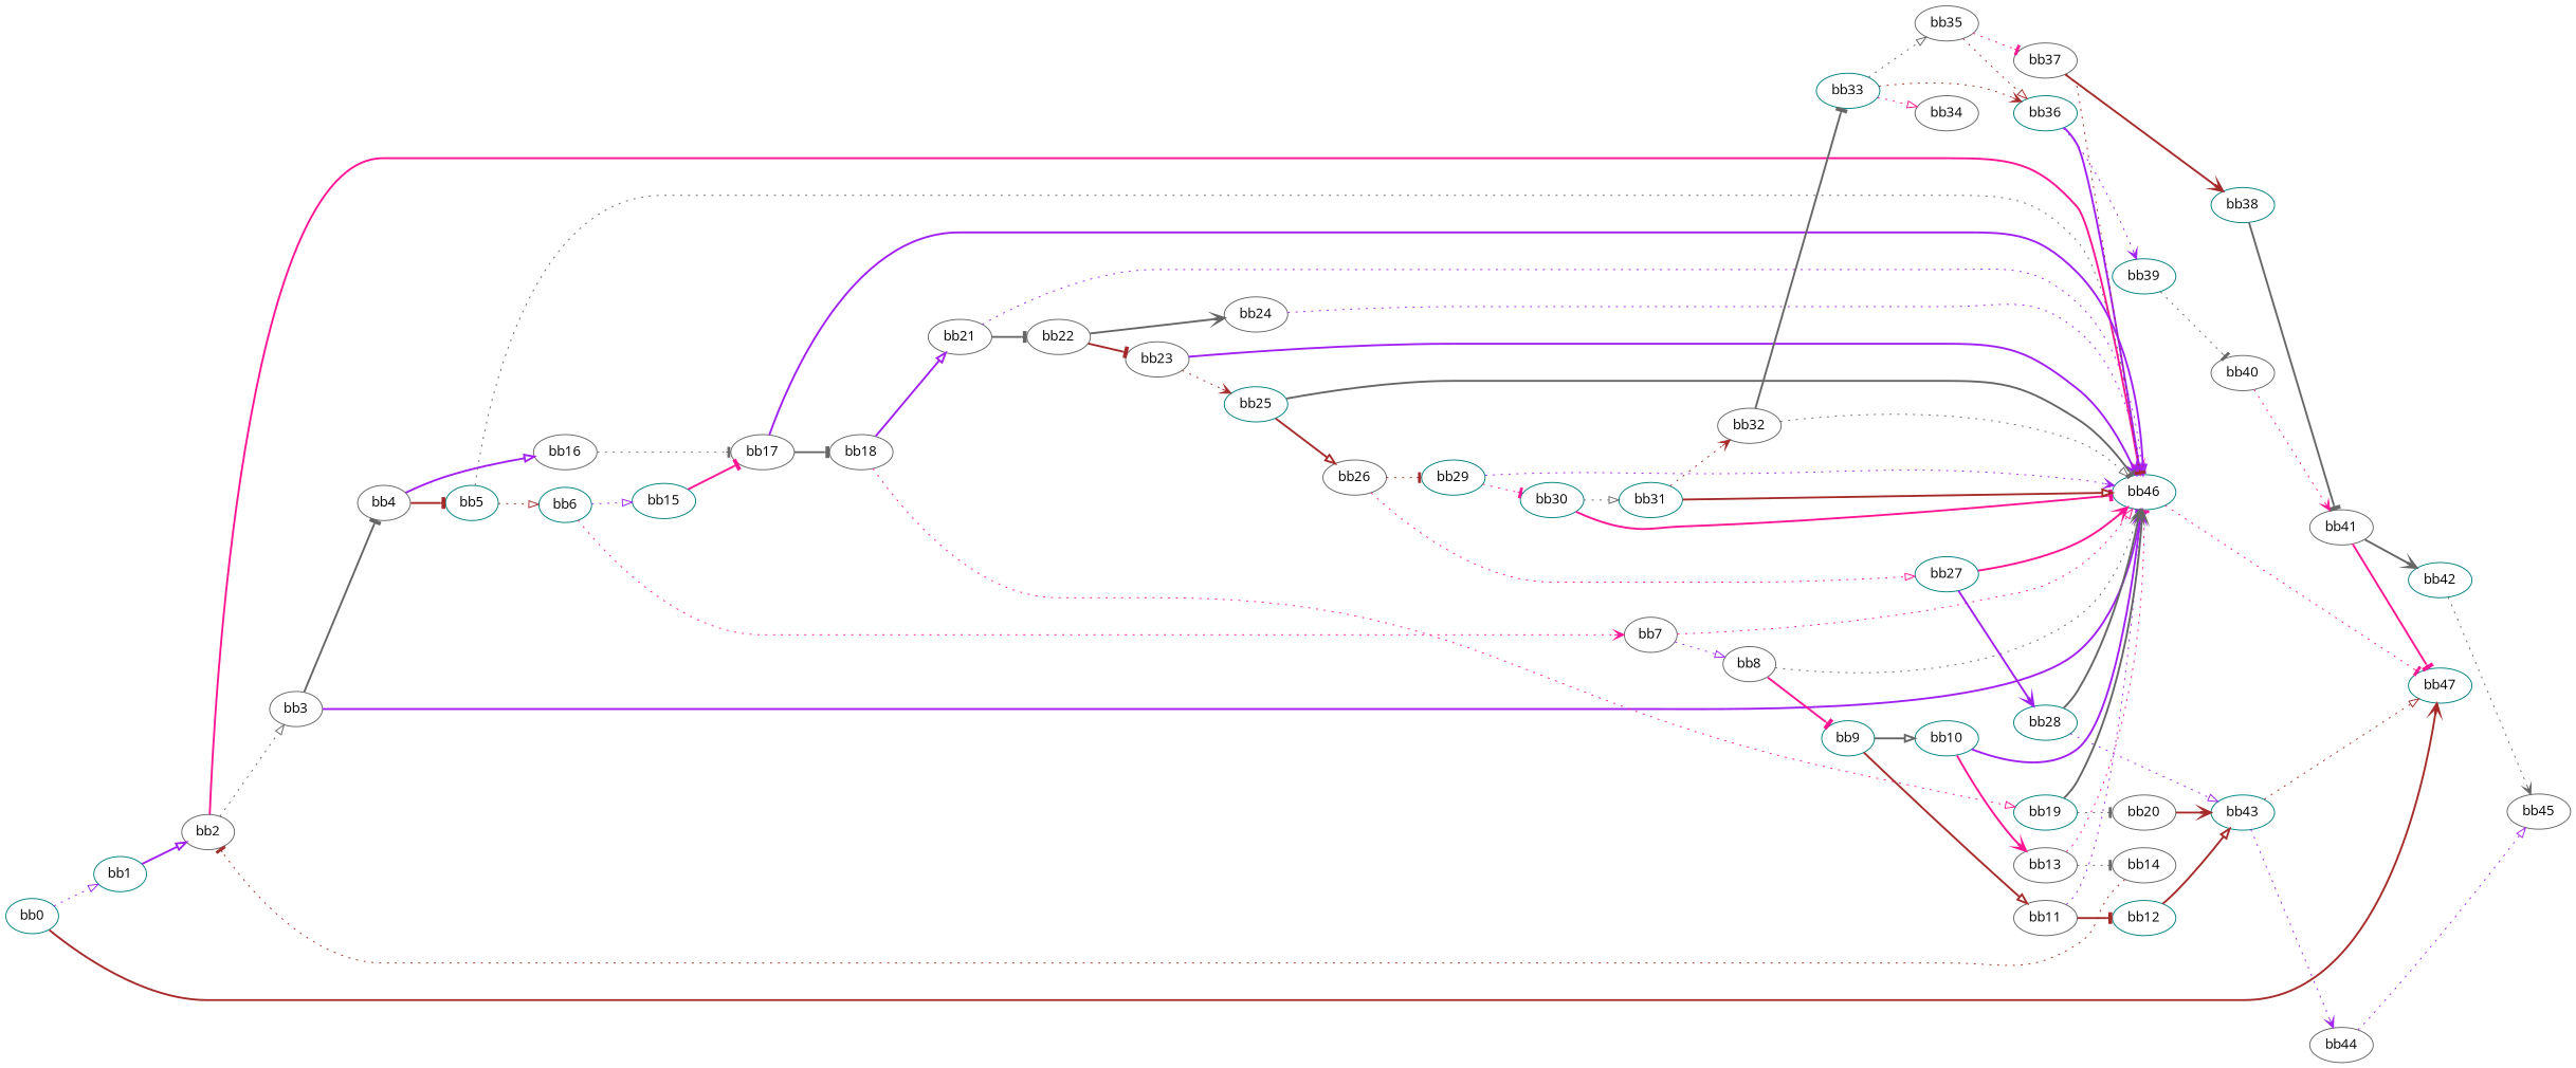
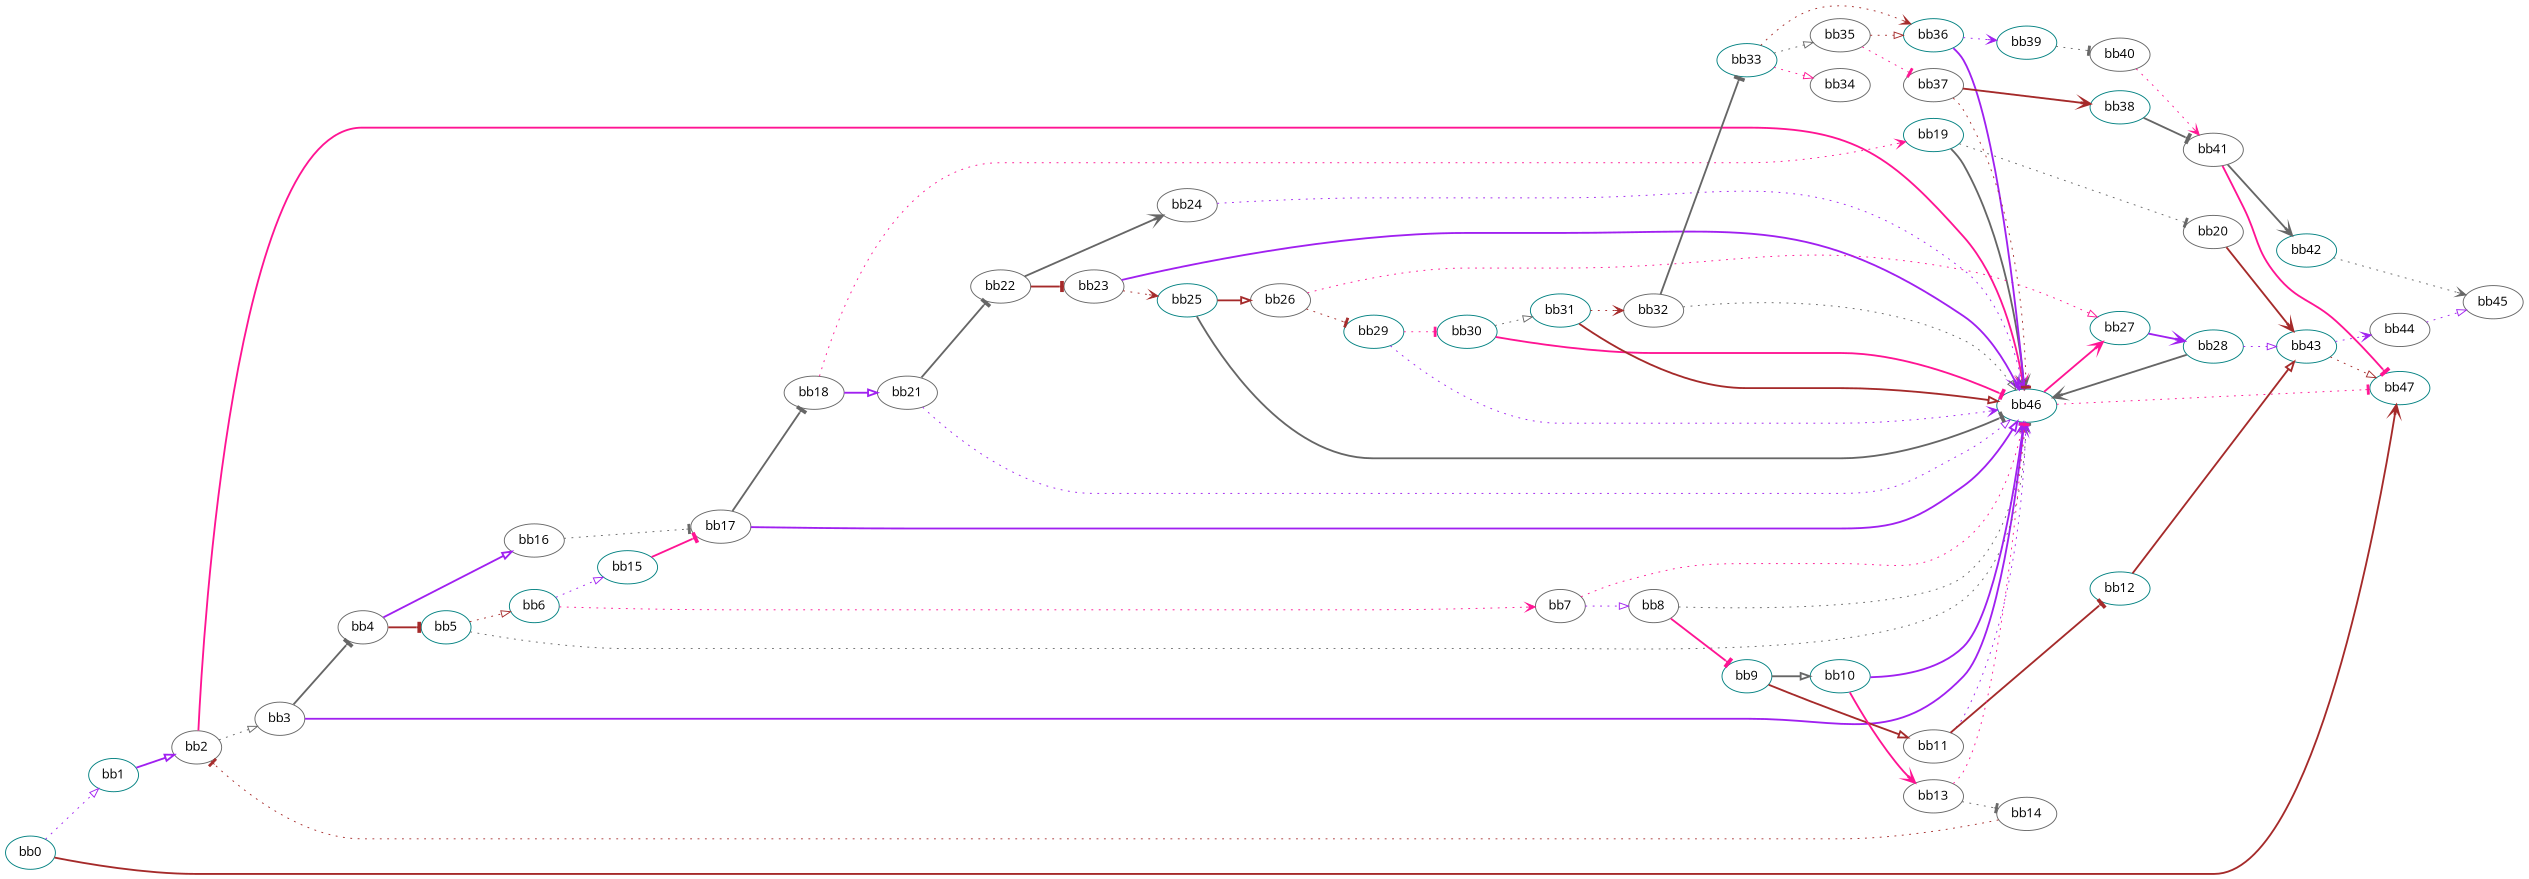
  digraph {
    fontname="Open Sans"
    rankdir=LR
    node [color=gray40 fontname="Open Sans"]
    edge [arrowhead=tee color=gray40 fontname="Open Sans" style=dotted]
    n1 [color=teal label="bb0\l"]
    n2 [color=teal label="bb1\l"]
    n3 [color=teal label="bb47\l"]
    n4 [label="bb2\l"]
    n5 [label="bb3\l"]
    n6 [color=teal label="bb46\l"]
    n7 [label="bb4\l"]
    n8 [color=teal label="bb5\l"]
    n9 [label="bb16\l"]
    n10 [color=teal label="bb6\l"]
    n11 [label="bb17\l"]
    n12 [label="bb7\l"]
    n13 [color=teal label="bb15\l"]
    n14 [label="bb8\l"]
    n15 [color=teal label="bb9\l"]
    n16 [color=teal label="bb10\l"]
    n17 [label="bb11\l"]
    n18 [label="bb13\l"]
    n19 [color=teal label="bb12\l"]
    n20 [label="bb14\l"]
    n21 [color=teal label="bb43\l"]
    n22 [label="bb44\l"]
    n23 [label="bb18\l"]
    n24 [color=teal label="bb19\l"]
    n25 [label="bb21\l"]
    n26 [label="bb20\l"]
    n27 [label="bb22\l"]
    n28 [label="bb23\l"]
    n29 [label="bb24\l"]
    n30 [color=teal label="bb25\l"]
    n31 [label="bb26\l"]
    n32 [color=teal label="bb27\l"]
    n33 [color=teal label="bb29\l"]
    n34 [color=teal label="bb28\l"]
    n35 [color=teal label="bb30\l"]
    n36 [color=teal label="bb31\l"]
    n37 [label="bb32\l"]
    n38 [color=teal label="bb33\l"]
    n39 [label="bb34\l"]
    n40 [label="bb35\l"]
    n41 [color=teal label="bb36\l"]
    n42 [label="bb37\l"]
    n43 [color=teal label="bb39\l"]
    n44 [color=teal label="bb38\l"]
    n45 [label="bb40\l"]
    n46 [label="bb41\l"]
    n47 [color=teal label="bb42\l"]
    n48 [label="bb45\l"]
    n1 -> n2 [arrowhead=onormal color=purple]
    n1 -> n3 [arrowhead=vee color=brown style=bold]
    n2 -> n4 [arrowhead=onormal color=purple style=bold]
    n4 -> n5 [arrowhead=onormal]
    n4 -> n6 [arrowhead=vee color=deeppink style=bold]
    n5 -> n6 [color=purple style=bold]
    n5 -> n7 [style=bold]
    n6 -> n3 [color=deeppink]
    n7 -> n8 [color=brown style=bold]
    n7 -> n9 [arrowhead=onormal color=purple style=bold]
    n8 -> n6
    n8 -> n10 [arrowhead=onormal color=brown]
    n9 -> n11
    n10 -> n12 [arrowhead=vee color=deeppink]
    n10 -> n13 [arrowhead=onormal color=purple]
    n11 -> n6 [arrowhead=onormal color=purple style=bold]
    n11 -> n23 [style=bold]
    n12 -> n6 [arrowhead=onormal color=deeppink]
    n12 -> n14 [arrowhead=onormal color=purple]
    n13 -> n11 [color=deeppink style=bold]
    n14 -> n6 [arrowhead=vee]
    n14 -> n15 [color=deeppink style=bold]
    n15 -> n16 [arrowhead=onormal style=bold]
    n15 -> n17 [arrowhead=onormal color=brown style=bold]
    n16 -> n6 [arrowhead=vee color=purple style=bold]
    n16 -> n18 [arrowhead=vee color=deeppink style=bold]
    n17 -> n6 [arrowhead=vee color=purple]
    n17 -> n19 [color=brown style=bold]
    n18 -> n6 [color=deeppink]
    n18 -> n20
    n19 -> n21 [arrowhead=onormal color=brown style=bold]
    n20 -> n4 [color=brown]
    n21 -> n3 [arrowhead=onormal color=brown]
    n21 -> n22 [arrowhead=vee color=purple]
    n22 -> n48 [arrowhead=onormal color=purple]
-   n23 -> n24 [arrowhead=onormal color=deeppink]
+   n23 -> n24 [arrowhead=vee color=deeppink]
    n23 -> n25 [arrowhead=onormal color=purple style=bold]
    n24 -> n6 [arrowhead=vee style=bold]
    n24 -> n26
    n25 -> n6 [arrowhead=onormal color=purple]
    n25 -> n27 [style=bold]
    n26 -> n21 [arrowhead=vee color=brown style=bold]
    n27 -> n28 [color=brown style=bold]
    n27 -> n29 [arrowhead=vee style=bold]
    n28 -> n6 [arrowhead=vee color=purple style=bold]
    n28 -> n30 [arrowhead=vee color=brown]
    n29 -> n6 [arrowhead=vee color=purple]
    n30 -> n6 [style=bold]
    n30 -> n31 [arrowhead=onormal color=brown style=bold]
    n31 -> n32 [arrowhead=onormal color=deeppink]
    n31 -> n33 [color=brown]
-   n32 -> n6 [arrowhead=vee color=deeppink style=bold]
+   n6 -> n32 [arrowhead=vee color=deeppink style=bold]
    n32 -> n34 [arrowhead=vee color=purple style=bold]
    n33 -> n6 [arrowhead=vee color=purple]
    n33 -> n35 [color=deeppink]
    n34 -> n6 [arrowhead=vee style=bold]
    n34 -> n21 [arrowhead=onormal color=purple]
    n35 -> n6 [color=deeppink style=bold]
    n35 -> n36 [arrowhead=onormal]
    n36 -> n6 [arrowhead=onormal color=brown style=bold]
    n36 -> n37 [arrowhead=vee color=brown]
    n37 -> n6 [arrowhead=onormal]
    n37 -> n38 [style=bold]
    n38 -> n39 [arrowhead=onormal color=deeppink]
    n38 -> n40 [arrowhead=onormal]
    n38 -> n41 [arrowhead=vee color=brown]
    n40 -> n41 [arrowhead=onormal color=brown]
    n40 -> n42 [color=deeppink]
    n41 -> n6 [color=purple style=bold]
    n41 -> n43 [arrowhead=vee color=purple]
    n42 -> n6 [color=brown]
    n42 -> n44 [arrowhead=vee color=brown style=bold]
    n43 -> n45
    n44 -> n46 [style=bold]
    n45 -> n46 [arrowhead=vee color=deeppink]
    n46 -> n3 [color=deeppink style=bold]
    n46 -> n47 [arrowhead=vee style=bold]
    n47 -> n48 [arrowhead=vee]
  }
